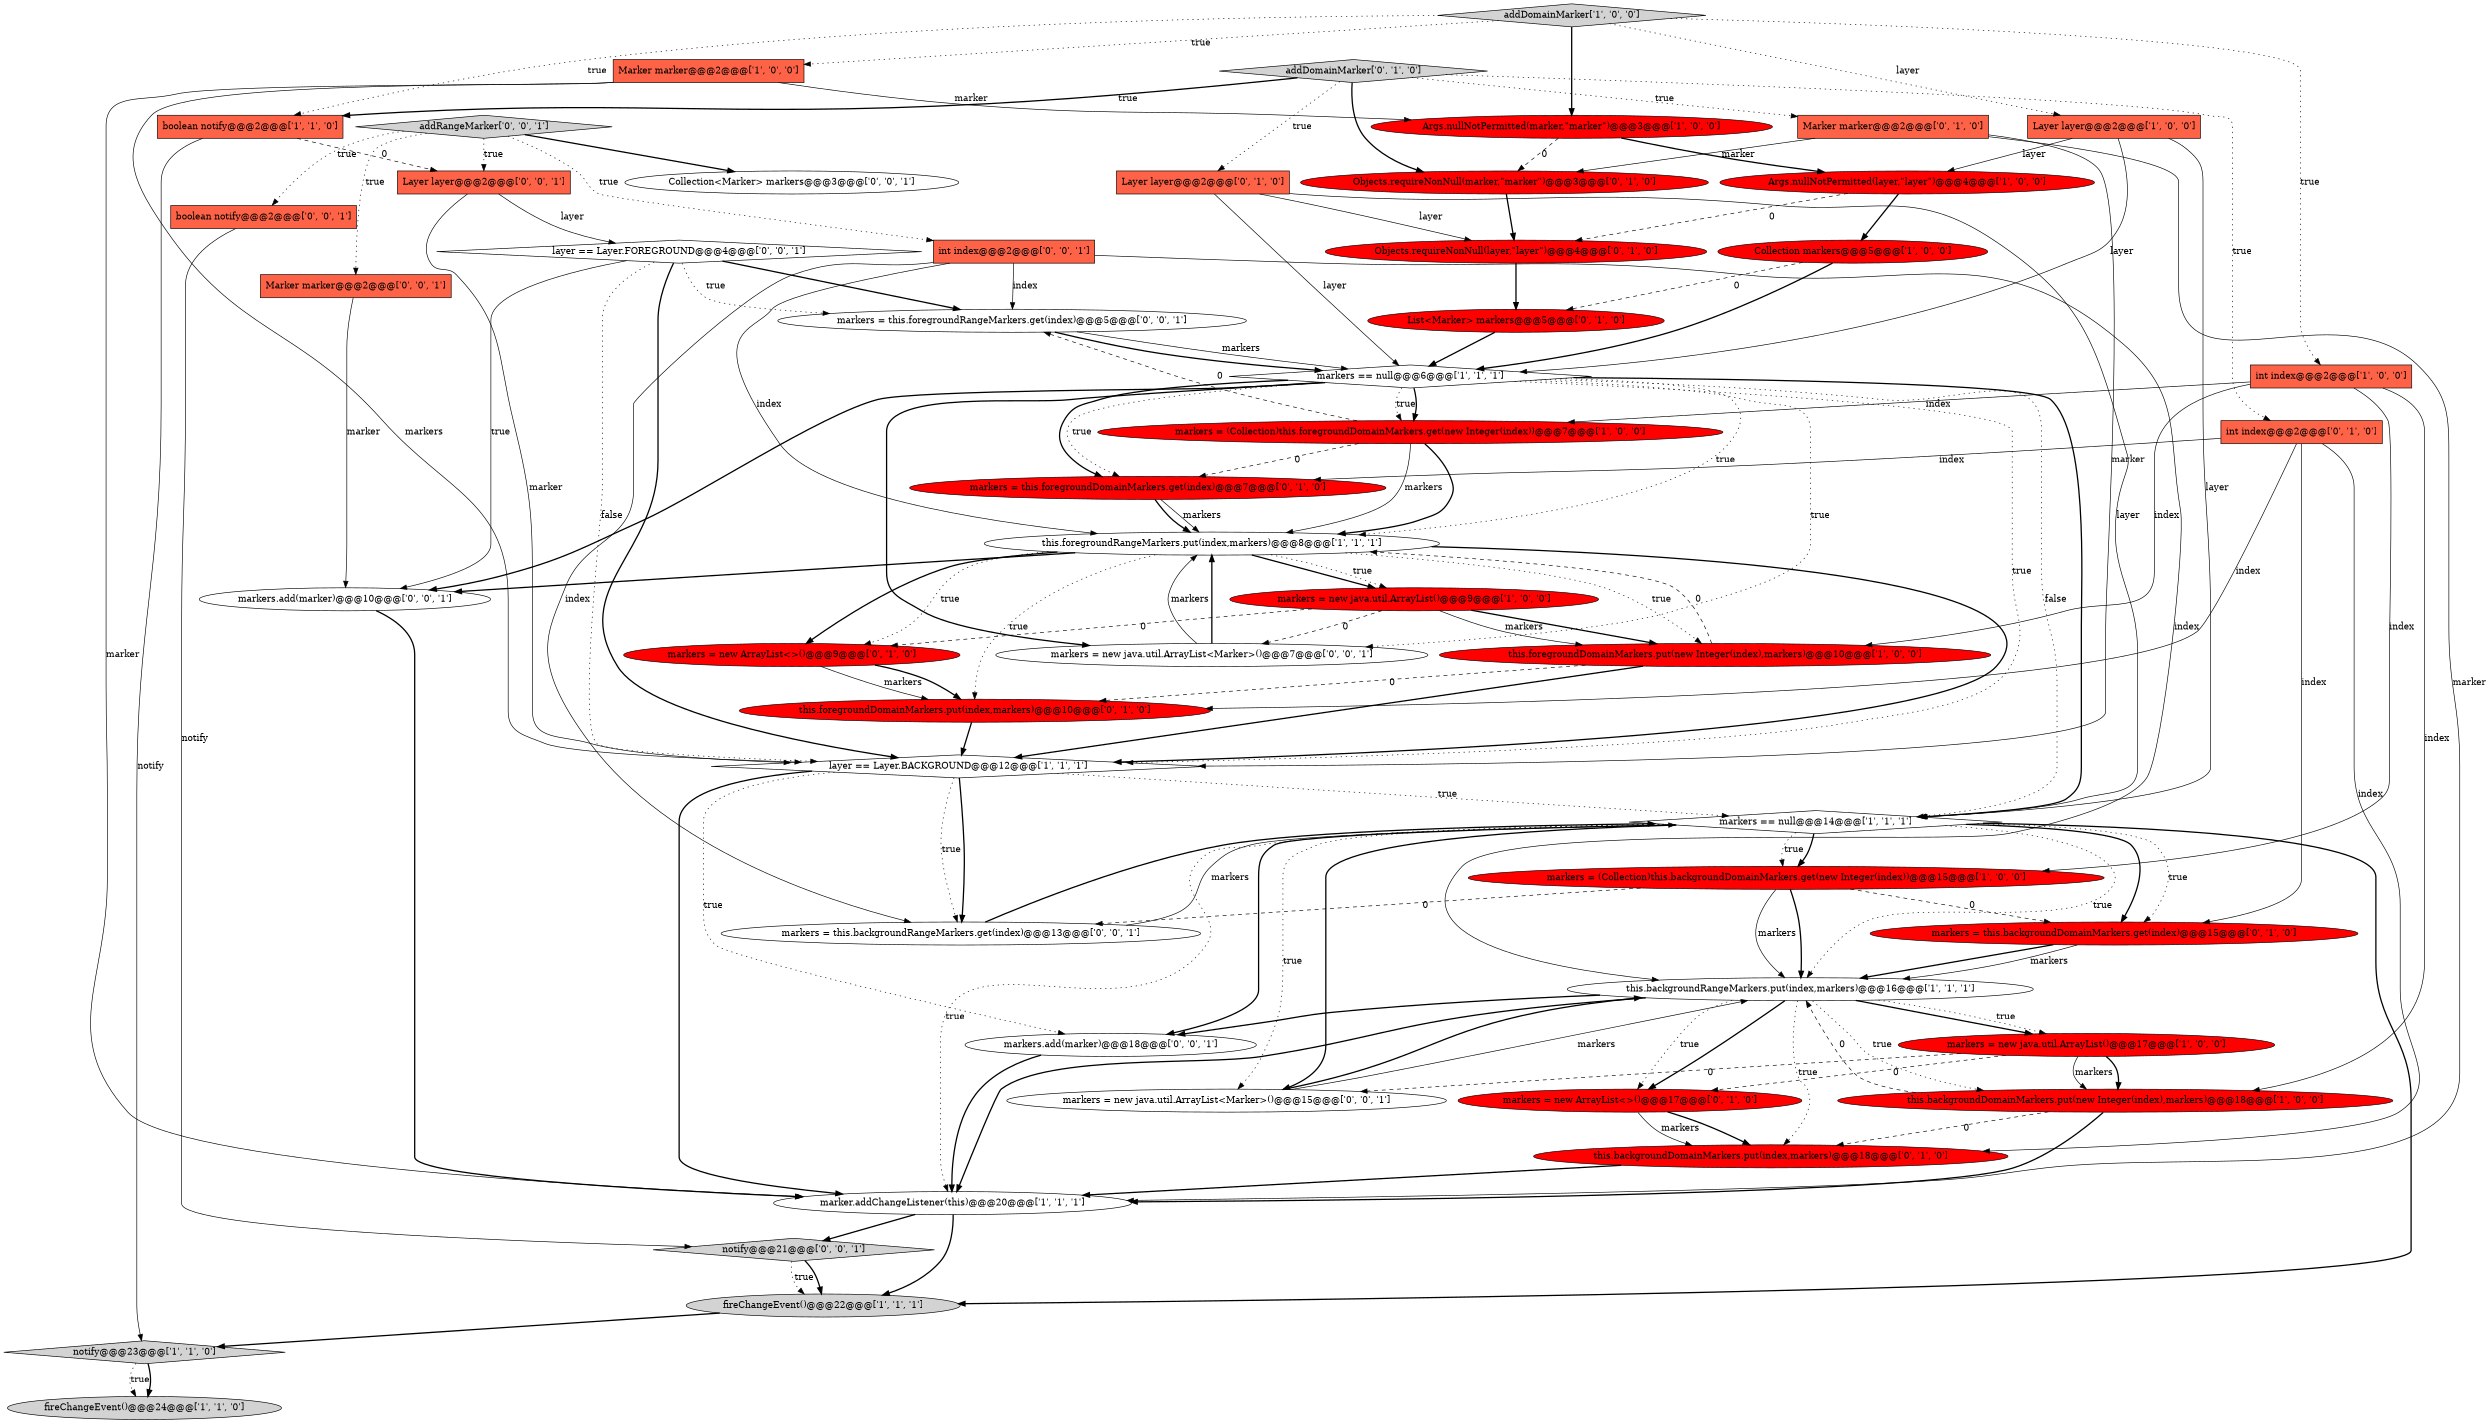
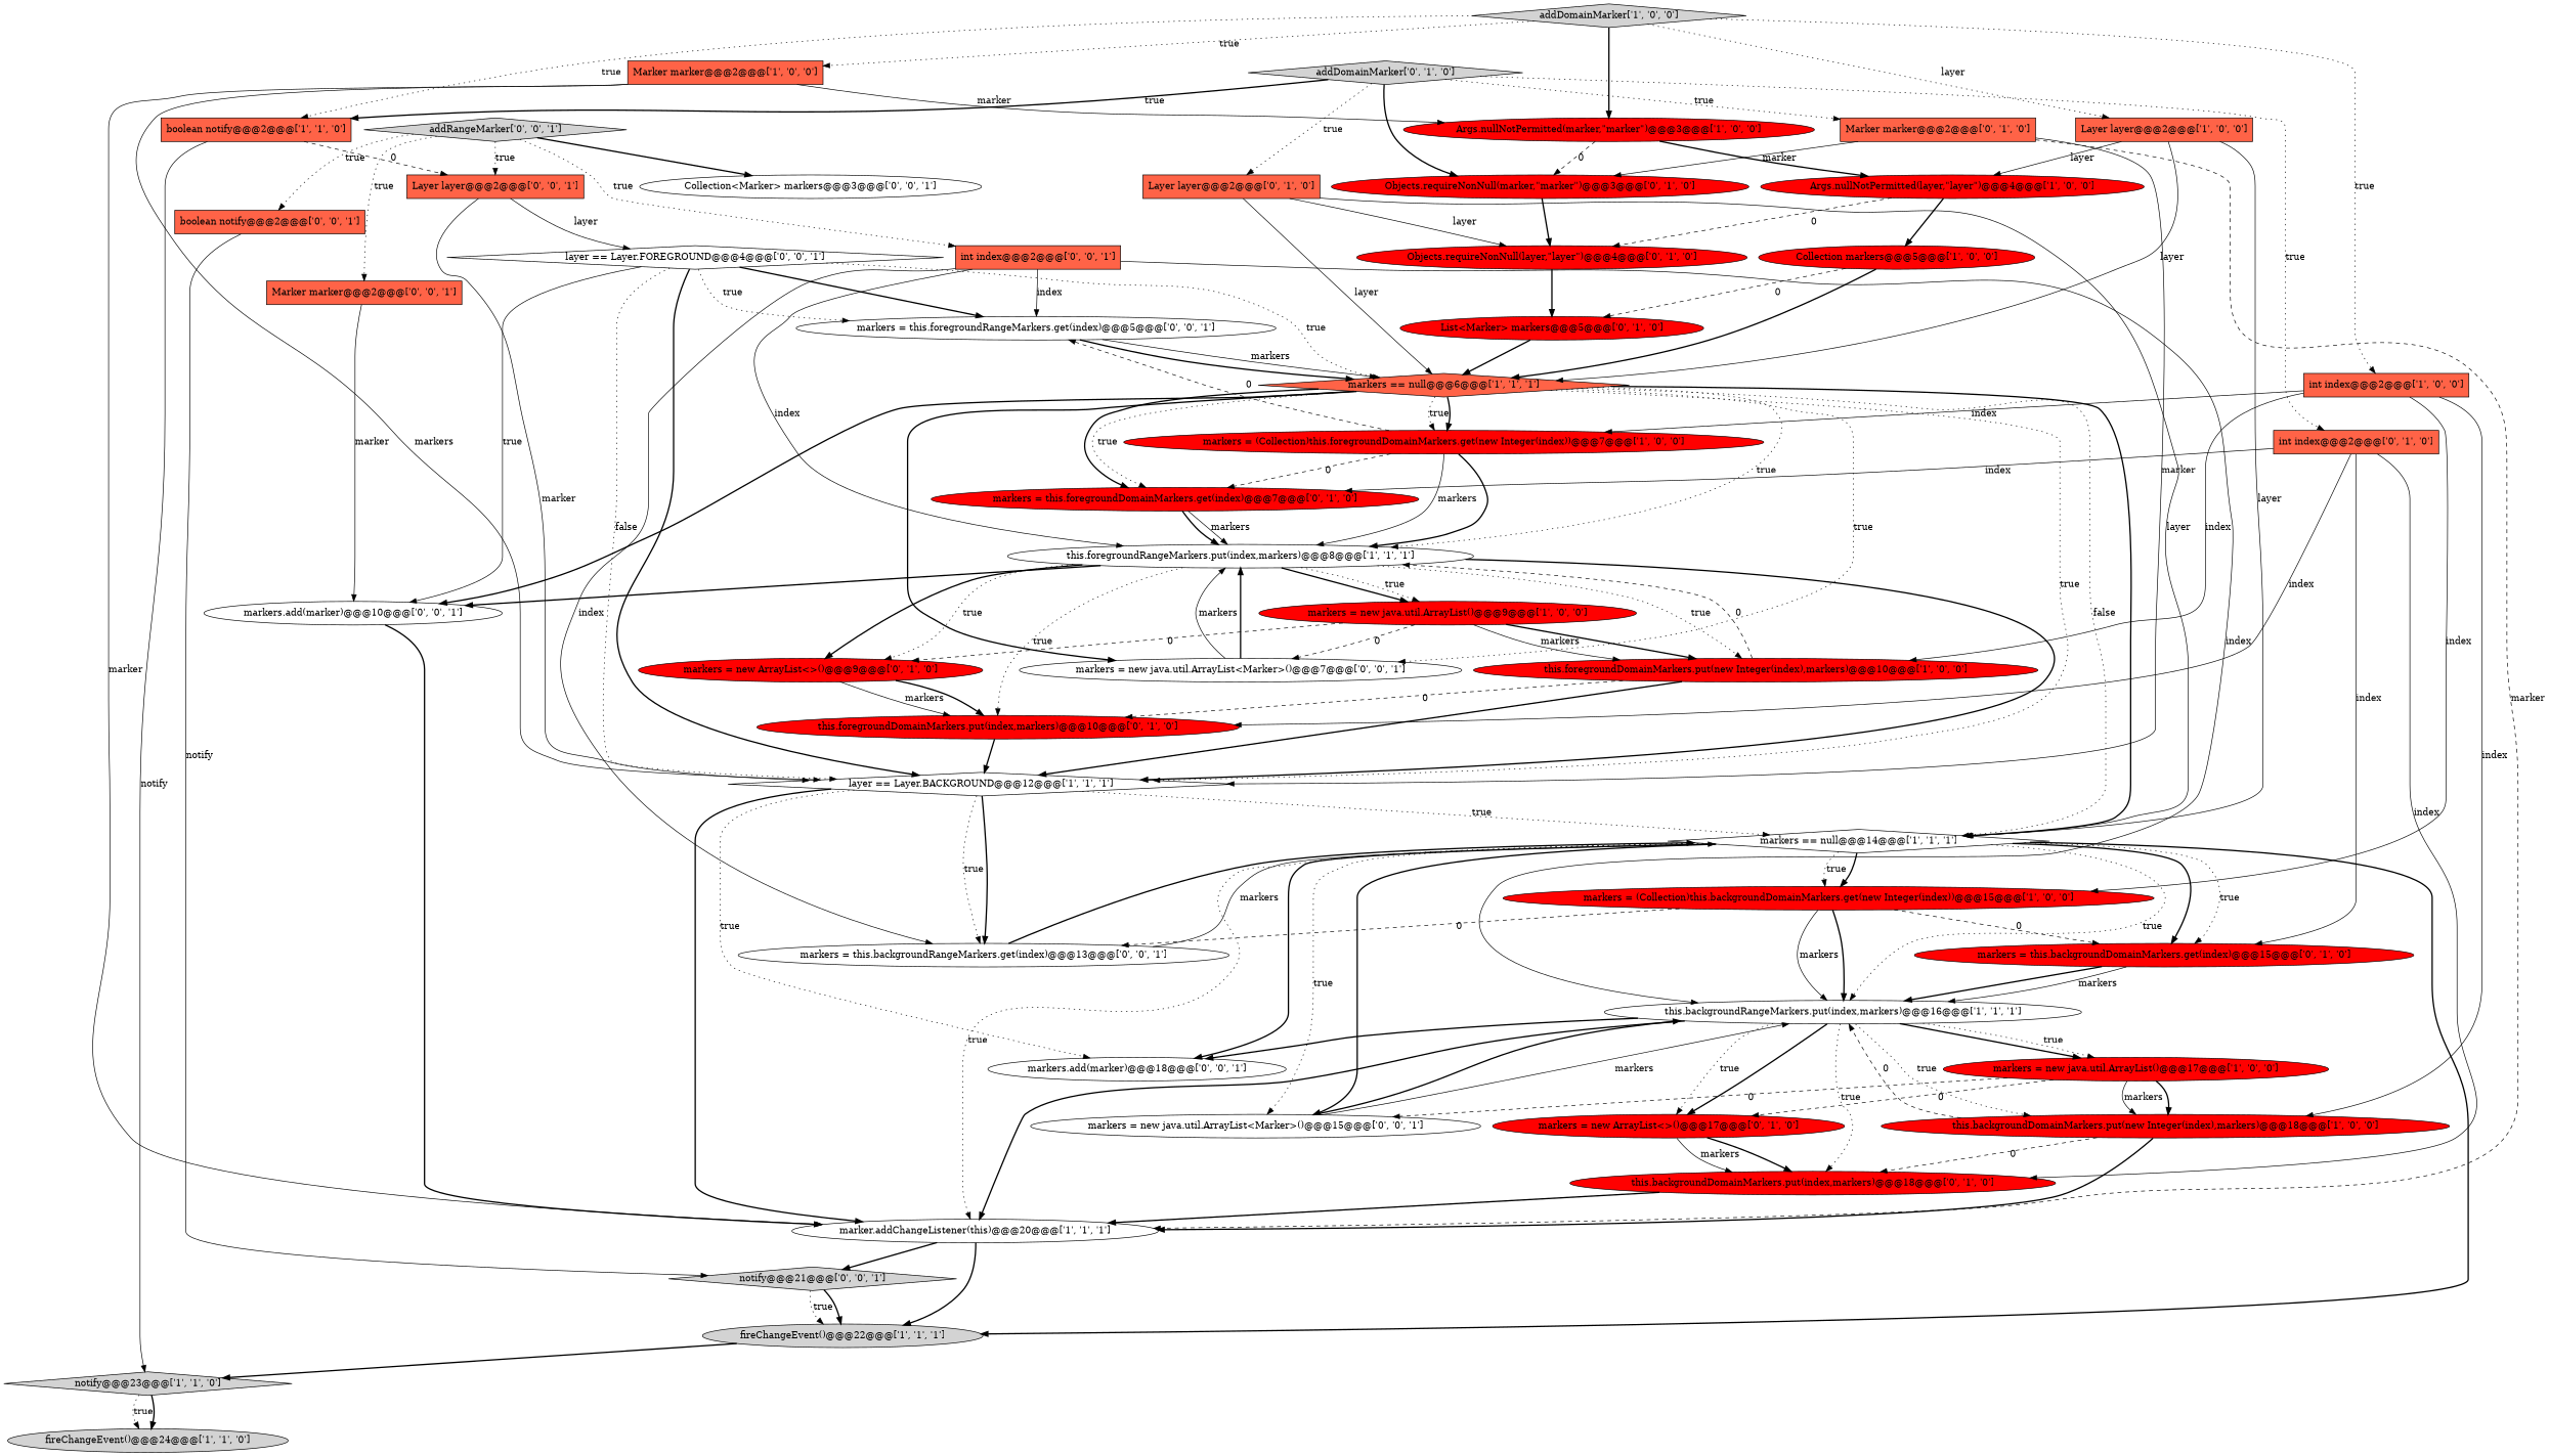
  digraph {
    node [fillcolor=red shape=ellipse style=filled]
    edge [style=bold]
    n1 [fillcolor=white label="layer == Layer.FOREGROUND@@@4@@@['0', '0', '1']" shape=diamond]
    n2 [fillcolor=white label="markers.add(marker)@@@10@@@['0', '0', '1']"]
    n3 [fillcolor=white label="layer == Layer.BACKGROUND@@@12@@@['1', '1', '1']" shape=diamond]
    n4 [fillcolor=white label="markers = this.foregroundRangeMarkers.get(index)@@@5@@@['0', '0', '1']"]
-   n5 [fillcolor=white label="markers == null@@@6@@@['1', '1', '1']" shape=diamond]
+   n5 [fillcolor=tomato label="markers == null@@@6@@@['1', '1', '1']" shape=diamond]
    n6 [fillcolor=white label="marker.addChangeListener(this)@@@20@@@['1', '1', '1']"]
    n7 [fillcolor=white label="markers.add(marker)@@@18@@@['0', '0', '1']"]
    n8 [fillcolor=white label="markers == null@@@14@@@['1', '1', '1']" shape=diamond]
    n9 [fillcolor=white label="markers = this.backgroundRangeMarkers.get(index)@@@13@@@['0', '0', '1']"]
    n10 [fillcolor=white label="this.foregroundRangeMarkers.put(index,markers)@@@8@@@['1', '1', '1']"]
    n11 [label="markers = this.foregroundDomainMarkers.get(index)@@@7@@@['0', '1', '0']"]
    n12 [label="markers = (Collection)this.foregroundDomainMarkers.get(new Integer(index))@@@7@@@['1', '0', '0']"]
    n13 [fillcolor=white label="markers = new java.util.ArrayList<Marker>()@@@7@@@['0', '0', '1']"]
    n14 [label="this.backgroundDomainMarkers.put(new Integer(index),markers)@@@18@@@['1', '0', '0']"]
    n15 [fillcolor=white label="this.backgroundRangeMarkers.put(index,markers)@@@16@@@['1', '1', '1']"]
    n16 [label="this.backgroundDomainMarkers.put(index,markers)@@@18@@@['0', '1', '0']"]
    n17 [label="markers = new ArrayList<>()@@@17@@@['0', '1', '0']"]
    n18 [label="markers = new java.util.ArrayList()@@@17@@@['1', '0', '0']"]
    n19 [fillcolor=lightgray label="fireChangeEvent()@@@22@@@['1', '1', '1']"]
    n20 [fillcolor=lightgray label="notify@@@21@@@['0', '0', '1']" shape=diamond]
    n21 [fillcolor=white label="markers = new java.util.ArrayList<Marker>()@@@15@@@['0', '0', '1']"]
    n22 [fillcolor=lightgray label="notify@@@23@@@['1', '1', '0']" shape=diamond]
    n23 [fillcolor=tomato label="Layer layer@@@2@@@['1', '0', '0']" shape=box]
    n24 [label="Args.nullNotPermitted(layer,\"layer\")@@@4@@@['1', '0', '0']"]
    n25 [label="markers = this.backgroundDomainMarkers.get(index)@@@15@@@['0', '1', '0']"]
    n26 [label="markers = (Collection)this.backgroundDomainMarkers.get(new Integer(index))@@@15@@@['1', '0', '0']"]
    n27 [label="Collection markers@@@5@@@['1', '0', '0']"]
    n28 [label="Objects.requireNonNull(layer,\"layer\")@@@4@@@['0', '1', '0']"]
    n29 [label="this.foregroundDomainMarkers.put(new Integer(index),markers)@@@10@@@['1', '0', '0']"]
    n30 [label="this.foregroundDomainMarkers.put(index,markers)@@@10@@@['0', '1', '0']"]
    n31 [label="markers = new java.util.ArrayList()@@@9@@@['1', '0', '0']"]
    n32 [label="markers = new ArrayList<>()@@@9@@@['0', '1', '0']"]
    n33 [fillcolor=white label="Collection<Marker> markers@@@3@@@['0', '0', '1']"]
    n34 [label="List<Marker> markers@@@5@@@['0', '1', '0']"]
    n35 [fillcolor=lightgray label="addDomainMarker['0', '1', '0']" shape=diamond]
    n36 [fillcolor=tomato label="int index@@@2@@@['0', '1', '0']" shape=box]
    n37 [fillcolor=tomato label="Marker marker@@@2@@@['0', '1', '0']" shape=box]
    n38 [label="Objects.requireNonNull(marker,\"marker\")@@@3@@@['0', '1', '0']"]
    n39 [fillcolor=tomato label="Layer layer@@@2@@@['0', '1', '0']" shape=box]
    n40 [fillcolor=tomato label="boolean notify@@@2@@@['1', '1', '0']" shape=box]
    n41 [fillcolor=tomato label="Layer layer@@@2@@@['0', '0', '1']" shape=box]
    n42 [fillcolor=lightgray label="addDomainMarker['1', '0', '0']" shape=diamond]
    n43 [fillcolor=tomato label="Marker marker@@@2@@@['1', '0', '0']" shape=box]
    n44 [label="Args.nullNotPermitted(marker,\"marker\")@@@3@@@['1', '0', '0']"]
    n45 [fillcolor=tomato label="int index@@@2@@@['1', '0', '0']" shape=box]
    n46 [fillcolor=tomato label="int index@@@2@@@['0', '0', '1']" shape=box]
    n47 [fillcolor=lightgray label="addRangeMarker['0', '0', '1']" shape=diamond]
    n48 [fillcolor=tomato label="boolean notify@@@2@@@['0', '0', '1']" shape=box]
    n49 [fillcolor=tomato label="Marker marker@@@2@@@['0', '0', '1']" shape=box]
    n50 [fillcolor=lightgray label="fireChangeEvent()@@@24@@@['1', '1', '0']"]
    n1 -> n2 [label=true style=solid]
    n1 -> n3 [label=false style=dotted]
    n1 -> n3
    n1 -> n4 [label=true style=dotted]
    n1 -> n4
+   n1 -> n5 [label=true style=dotted]
    n2 -> n6
    n3 -> n6
    n3 -> n7 [label=true style=dotted]
    n3 -> n8 [label=true style=dotted]
    n3 -> n9
    n3 -> n9 [label=true style=dotted]
    n4 -> n5
    n4 -> n5 [label=markers style=solid]
    n5 -> n2
    n5 -> n3 [label=true style=dotted]
    n5 -> n8
    n5 -> n8 [label=false style=dotted]
    n5 -> n10 [label=true style=dotted]
    n5 -> n11 [label=true style=dotted]
    n5 -> n11
    n5 -> n12 [label=true style=dotted]
    n5 -> n12
    n5 -> n13 [label=true style=dotted]
    n5 -> n13
    n6 -> n19
    n6 -> n20
-   n7 -> n6
    n8 -> n6 [label=true style=dotted]
    n8 -> n7
    n8 -> n15 [label=true style=dotted]
    n8 -> n19
    n8 -> n21 [label=true style=dotted]
    n8 -> n21
    n8 -> n25 [label=true style=dotted]
    n8 -> n25
    n8 -> n26
    n8 -> n26 [label=true style=dotted]
    n9 -> n8 [label=markers style=solid]
    n9 -> n8
    n10 -> n2
    n10 -> n3
    n10 -> n29 [label=true style=dotted]
    n10 -> n30 [label=true style=dotted]
    n10 -> n31
    n10 -> n31 [label=true style=dotted]
    n10 -> n32 [label=true style=dotted]
    n10 -> n32
    n11 -> n10 [label=markers style=solid]
    n11 -> n10
    n12 -> n4 [label=0 style=dashed]
    n12 -> n10
    n12 -> n10 [label=markers style=solid]
    n12 -> n11 [label=0 style=dashed]
    n13 -> n10
    n13 -> n10 [label=markers style=solid]
    n14 -> n6
    n14 -> n15 [label=0 style=dashed]
    n14 -> n16 [label=0 style=dashed]
    n15 -> n6
    n15 -> n7
    n15 -> n14 [label=true style=dotted]
    n15 -> n16 [label=true style=dotted]
    n15 -> n17 [label=true style=dotted]
    n15 -> n17
    n15 -> n18
    n15 -> n18 [label=true style=dotted]
    n16 -> n6
    n17 -> n16
    n17 -> n16 [label=markers style=solid]
    n18 -> n14
    n18 -> n14 [label=markers style=solid]
    n18 -> n17 [label=0 style=dashed]
    n18 -> n21 [label=0 style=dashed]
    n19 -> n22
    n20 -> n19 [label=true style=dotted]
    n20 -> n19
    n21 -> n15
    n21 -> n15 [label=markers style=solid]
    n22 -> n50 [label=true style=dotted]
    n22 -> n50
    n23 -> n5 [label=layer style=solid]
    n23 -> n8 [label=layer style=solid]
    n23 -> n24 [label=layer style=solid]
    n24 -> n27
    n24 -> n28 [label=0 style=dashed]
    n25 -> n15 [label=markers style=solid]
    n25 -> n15
    n26 -> n9 [label=0 style=dashed]
    n26 -> n15
    n26 -> n15 [label=markers style=solid]
    n26 -> n25 [label=0 style=dashed]
    n27 -> n5
    n27 -> n34 [label=0 style=dashed]
    n28 -> n34
    n29 -> n3
    n29 -> n10 [label=0 style=dashed]
    n29 -> n30 [label=0 style=dashed]
    n30 -> n3
    n31 -> n13 [label=0 style=dashed]
    n31 -> n29
    n31 -> n29 [label=markers style=solid]
    n31 -> n32 [label=0 style=dashed]
    n32 -> n30 [label=markers style=solid]
    n32 -> n30
    n34 -> n5
    n35 -> n36 [label=true style=dotted]
    n35 -> n37 [label=true style=dotted]
    n35 -> n38
    n35 -> n39 [label=true style=dotted]
    n35 -> n40 [label=true]
    n36 -> n11 [label=index style=solid]
    n36 -> n16 [label=index style=solid]
    n36 -> n25 [label=index style=solid]
    n36 -> n30 [label=index style=solid]
    n37 -> n3 [label=marker style=solid]
-   n37 -> n6 [label=marker style=solid]
+   n37 -> n6 [label=marker style=dashed]
    n37 -> n38 [label=marker style=solid]
    n38 -> n28
    n39 -> n5 [label=layer style=solid]
    n39 -> n8 [label=layer style=solid]
    n39 -> n28 [label=layer style=solid]
    n40 -> n22 [label=notify style=solid]
    n40 -> n41 [label=0 style=dashed]
    n41 -> n1 [label=layer style=solid]
    n41 -> n3 [label=marker style=solid]
    n42 -> n23 [label=layer style=dotted]
    n42 -> n40 [label=true style=dotted]
    n42 -> n43 [label=true style=dotted]
    n42 -> n44
    n42 -> n45 [label=true style=dotted]
    n43 -> n3 [label=markers style=solid]
    n43 -> n6 [label=marker style=solid]
    n43 -> n44 [label=marker style=solid]
    n44 -> n24
    n44 -> n38 [label=0 style=dashed]
    n45 -> n12 [label=index style=solid]
    n45 -> n14 [label=index style=solid]
    n45 -> n26 [label=index style=solid]
    n45 -> n29 [label=index style=solid]
    n46 -> n4 [label=index style=solid]
    n46 -> n9 [label=index style=solid]
    n46 -> n10 [label=index style=solid]
    n46 -> n15 [label=index style=solid]
    n47 -> n33
    n47 -> n41 [label=true style=dotted]
    n47 -> n46 [label=true style=dotted]
    n47 -> n48 [label=true style=dotted]
    n47 -> n49 [label=true style=dotted]
    n48 -> n20 [label=notify style=solid]
    n49 -> n2 [label=marker style=solid]
  }
